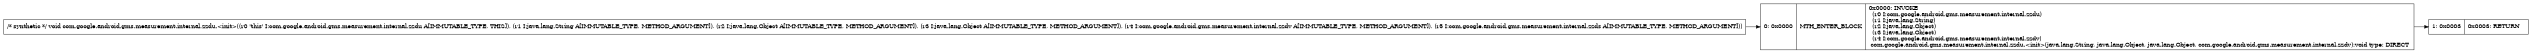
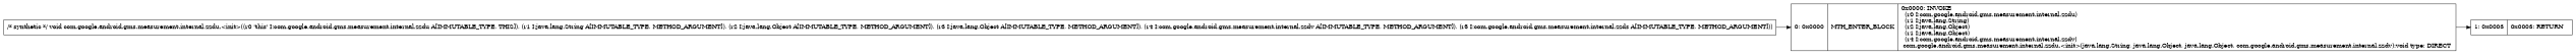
  digraph {
    rankdir=LR
    node [shape=record]
-   n1 [label="{0\:\ 0x0000|MTH_ENTER_BLOCK\l|0x0000: INVOKE  \l  (r0 I:com.google.android.gms.measurement.internal.zzdu)\l  (r1 I:java.lang.String)\l  (r2 I:java.lang.Object)\l  (r3 I:java.lang.Object)\l  (r4 I:com.google.android.gms.measurement.internal.zzdv)\l com.google.android.gms.measurement.internal.zzdu.\<init\>(java.lang.String, java.lang.Object, java.lang.Object, com.google.android.gms.measurement.internal.zzdv):void type: DIRECT \l}"]
+   n1 [label="{0\:\ 0x0000|MTH_ENTER_BLOCK\l|0x0000: INVOKE  \l  (r0 I:com.google.android.gms.measurement.internal.zzdu)\l  (r1 I:java.lang.String)\l  (r2 I:java.lang.Object)\l  (r1 I:java.lang.Object)\l  (r4 I:com.google.android.gms.measurement.internal.zzdv)\l com.google.android.gms.measurement.internal.zzdu.\<init\>(java.lang.String, java.lang.Object, java.lang.Object, com.google.android.gms.measurement.internal.zzdv):void type: DIRECT \l}"]
    n2 [label="{1\:\ 0x0003|0x0003: RETURN   \l}"]
    n3 [label="{\/* synthetic *\/ void com.google.android.gms.measurement.internal.zzdu.\<init\>((r0 'this' I:com.google.android.gms.measurement.internal.zzdu A[IMMUTABLE_TYPE, THIS]), (r1 I:java.lang.String A[IMMUTABLE_TYPE, METHOD_ARGUMENT]), (r2 I:java.lang.Object A[IMMUTABLE_TYPE, METHOD_ARGUMENT]), (r3 I:java.lang.Object A[IMMUTABLE_TYPE, METHOD_ARGUMENT]), (r4 I:com.google.android.gms.measurement.internal.zzdv A[IMMUTABLE_TYPE, METHOD_ARGUMENT]), (r5 I:com.google.android.gms.measurement.internal.zzds A[IMMUTABLE_TYPE, METHOD_ARGUMENT])) }"]
    n1 -> n2
    n3 -> n1
  }
